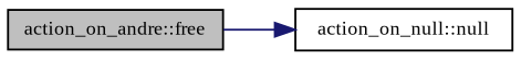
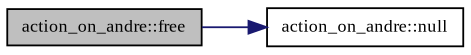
  digraph {
    rankdir=LR
    fontname="Liberation Serif"
    node [color=black fontname="Liberation Serif" fontsize=10 shape=record style=filled]
    n1 [fillcolor=grey75 fontcolor=black height=0.2 label="action_on_andre::free" width=0.4]
-   n2 [fillcolor=white height=0.2 label="action_on_null::null" width=0.4]
+   n2 [fillcolor=white height=0.2 label="action_on_andre::null" width=0.4]
    n1 -> n2 [color=midnightblue fontname="Liberation Serif" fontsize=10 labelfontname=Helvetica labelfontsize=10 style=solid]
  }
